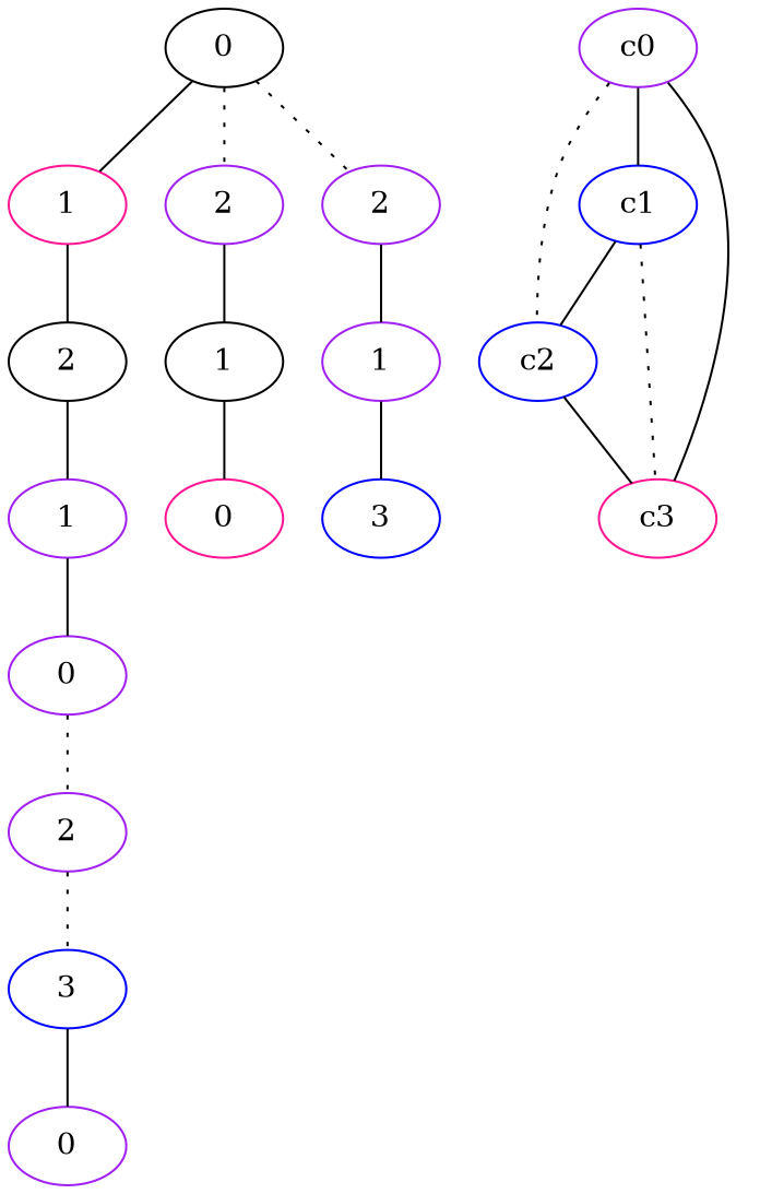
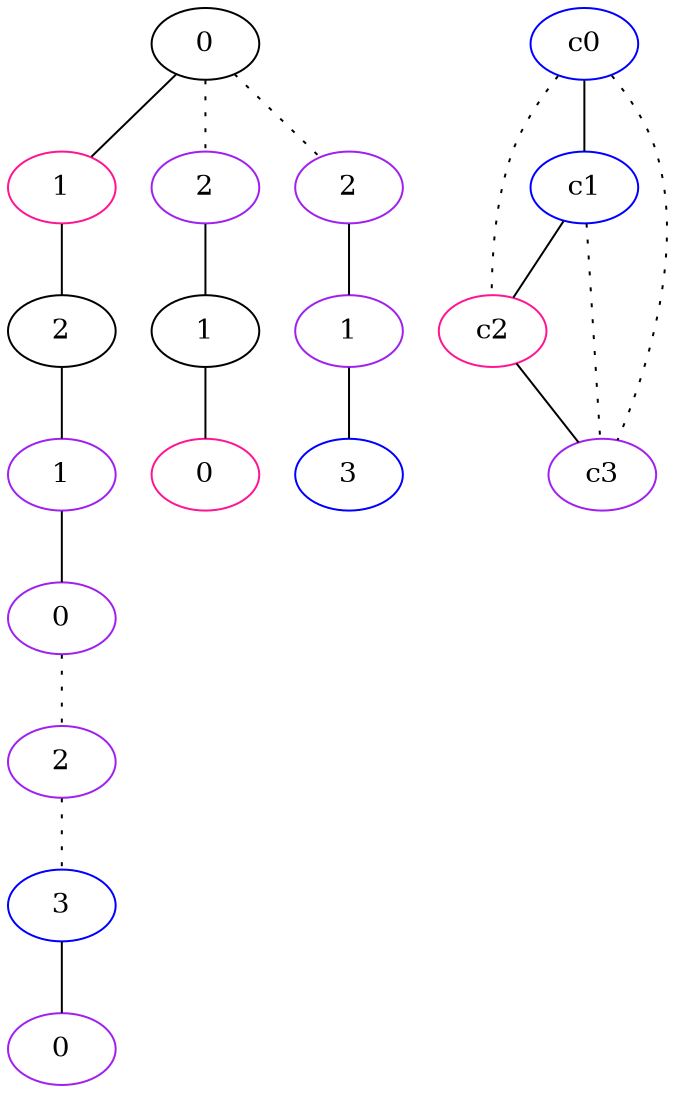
  graph {
    node [color=purple]
    n1 [color=black label=0]
    n2 [color=deeppink label=1]
    n3 [label=2]
    n4 [label=2]
    n5 [color=black label=2]
    n6 [color=black label=1]
    n7 [label=1]
    n8 [label=1]
    n9 [label=0]
    n10 [label=2]
    n11 [color=blue label=3]
    n12 [label=0]
    n13 [color=deeppink label=0]
    n14 [color=blue label=3]
    c1 [color=blue]
-   c0
-   c2 [color=blue]
-   c3 [color=deeppink]
+   c0 [color=blue]
+   c2 [color=deeppink]
+   c3
    n1 -- n2
    n1 -- n3 [style=dotted]
    n1 -- n4 [style=dotted]
    n2 -- n5
    n3 -- n6
    n4 -- n7
    n5 -- n8
    n6 -- n13
    n7 -- n14
    n8 -- n9
    n9 -- n10 [style=dotted]
    n10 -- n11 [style=dotted]
    n11 -- n12
    c1 -- c2
    c1 -- c3 [style=dotted]
    c0 -- c1
    c0 -- c2 [style=dotted]
-   c0 -- c3
+   c0 -- c3 [style=dotted]
    c2 -- c3 [style=solid]
  }
